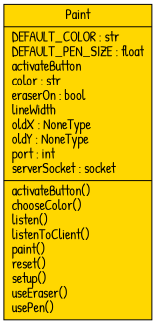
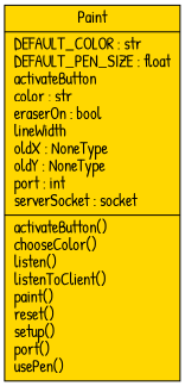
  digraph {
    rankdir=BT
    fontname="Patrick Hand"
-   n1 [label="{Paint|DEFAULT_COLOR : str\lDEFAULT_PEN_SIZE : float\lactivateButton\lcolor : str\leraserOn : bool\llineWidth\loldX : NoneType\loldY : NoneType\lport : int\lserverSocket : socket\l|activateButton()\lchooseColor()\llisten()\llistenToClient()\lpaint()\lreset()\lsetup()\luseEraser()\lusePen()\l}" shape=record style=filled fillcolor=gold fontname="Patrick Hand"]
+   n1 [label="{Paint|DEFAULT_COLOR : str\lDEFAULT_PEN_SIZE : float\lactivateButton\lcolor : str\leraserOn : bool\llineWidth\loldX : NoneType\loldY : NoneType\lport : int\lserverSocket : socket\l|activateButton()\lchooseColor()\llisten()\llistenToClient()\lpaint()\lreset()\lsetup()\lport()\lusePen()\l}" shape=record style=filled fillcolor=gold fontname="Patrick Hand"]
  }
